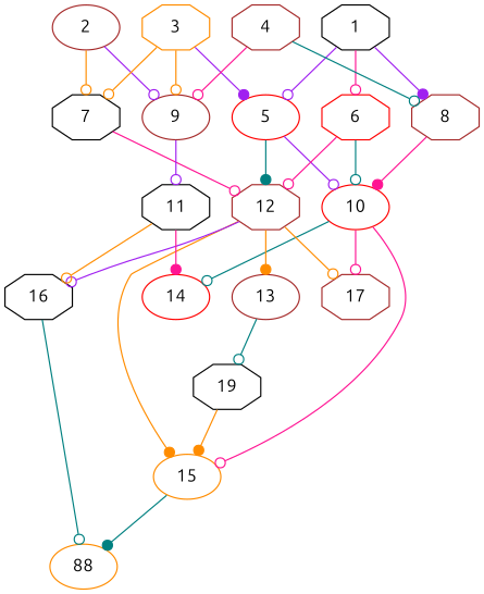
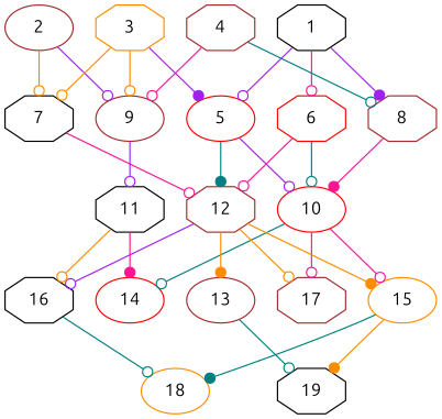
  digraph {
    fontname=Ubuntu
    node [alpha=0.12 color=brown fontname=Ubuntu shape=octagon]
    edge [arrowhead=odot color=deeppink fontname=Ubuntu]
    1 [color=black expect_size=33171456]
    5 [alpha=0.14 color=red expect_size=50906112 shape=ellipse]
    6 [alpha=0.14 color=red expect_size=35153920]
    8 [alpha=0.04 expect_size=15037440]
    10 [alpha=0.18 color=red expect_size=10343424 shape=ellipse]
    12 [alpha=0.14 expect_size=34793472]
    14 [alpha=0.19 color=red expect_size=36255744 shape=ellipse]
    15 [alpha=0.13 color=darkorange expect_size=38837248 shape=ellipse]
    17 [alpha=0.02 expect_size=10317824]
    16 [alpha=0.01 color=black expect_size=23900160]
    13 [alpha=0.05 expect_size=7067648 shape=ellipse]
    2 [alpha=0.08 expect_size=13990912 shape=ellipse]
    7 [alpha=0.10 color=black expect_size=7106560]
    9 [alpha=0.18 expect_size=10445824 shape=ellipse]
    11 [alpha=0.09 color=black expect_size=6982656]
    3 [color=darkorange expect_size=13754368]
    4 [alpha=0.01 expect_size=42504192]
    19 [color=black expect_size=45302784]
-   18 [alpha=0.07 color=darkorange expect_size=34801664 shape=ellipse label=88]
+   18 [alpha=0.07 color=darkorange expect_size=34801664 shape=ellipse]
    1 -> 5 [color=purple]
    1 -> 6
    1 -> 8 [arrowhead=dot color=purple]
    5 -> 10 [color=purple]
    5 -> 12 [arrowhead=dot color=teal]
    6 -> 10 [color=teal]
    6 -> 12
    8 -> 10 [arrowhead=dot]
    10 -> 14 [color=teal]
    10 -> 15
    10 -> 17
    12 -> 15 [arrowhead=dot color=darkorange]
    12 -> 17 [color=darkorange]
    12 -> 16 [color=purple]
    12 -> 13 [arrowhead=dot color=darkorange]
-   19 -> 15 [arrowhead=dot color=darkorange]
+   15 -> 19 [arrowhead=dot color=darkorange]
    15 -> 18 [arrowhead=dot color=teal]
    16 -> 18 [color=teal]
    13 -> 19 [color=teal]
    2 -> 7 [color=darkorange]
    2 -> 9 [color=purple]
    7 -> 12
    9 -> 11 [color=purple]
    11 -> 14 [arrowhead=dot]
    11 -> 16 [color=darkorange]
    3 -> 5 [arrowhead=dot color=purple]
    3 -> 7 [color=darkorange]
    3 -> 9 [color=darkorange]
    4 -> 8 [color=teal]
    4 -> 9
  }
